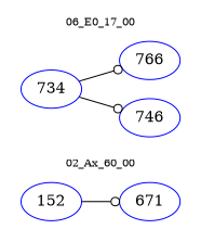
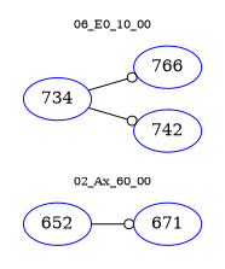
  digraph {
    rankdir=LR
    node [color=blue]
    edge [arrowhead=odot color=black]
-   n1 [label=152]
+   n1 [label=652]
    n2 [label=671]
    n3 [label=734]
-   n4 [label=746]
+   n4 [label=742]
    n5 [label=766]
    subgraph cluster_1 {
      color=white
      fontsize=10
      label="02_Ax_60_00"
      n1
      n2
    }
    subgraph cluster_2 {
      color=white
      fontsize=10
-     label="06_E0_17_00"
+     label="06_E0_10_00"
      n3
      n4
      n5
    }
    n1 -> n2
    n3 -> n4
    n3 -> n5
  }
